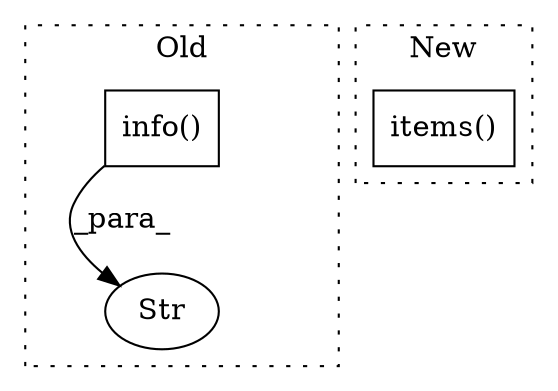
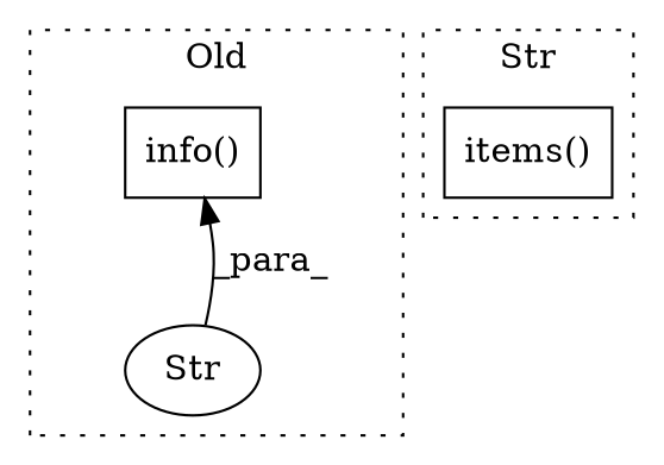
  digraph {
    node [a=75 shape=box]
    n1 [l="12,1" label="info()" s="4906,4985"]
    n2 [a=66 l=22 label=Str s=4918 shape=ellipse]
    n3 [l=16 label="items()" s=6591]
    subgraph cluster_1 {
      label=Old
      style=dotted
      n1
      n2
    }
    subgraph cluster_2 {
-     label=New
+     label=Str
      style=dotted
      n3
    }
-   n1 -> n2 [label=_para_]
+   n2 -> n1 [label=_para_]
  }
